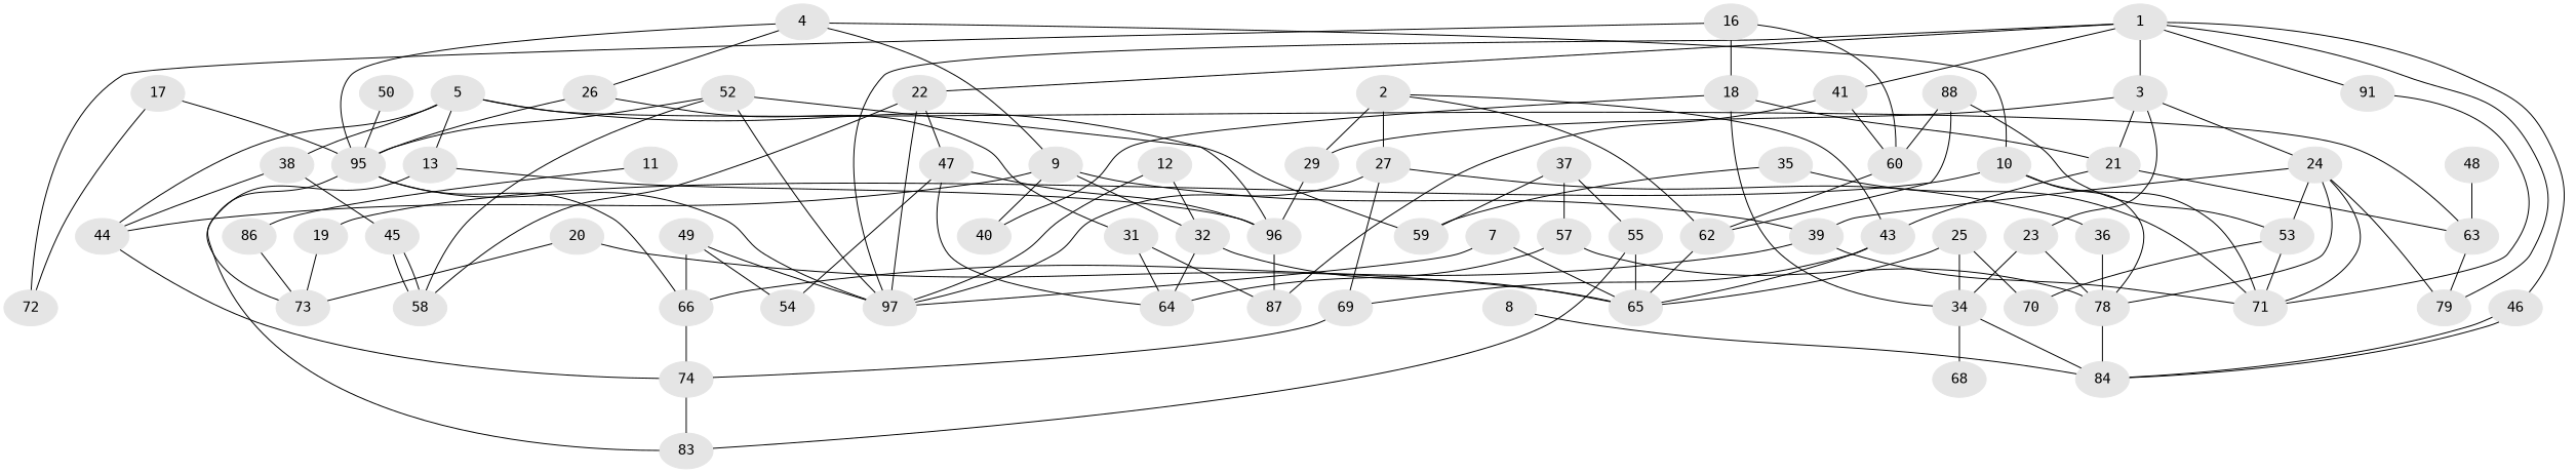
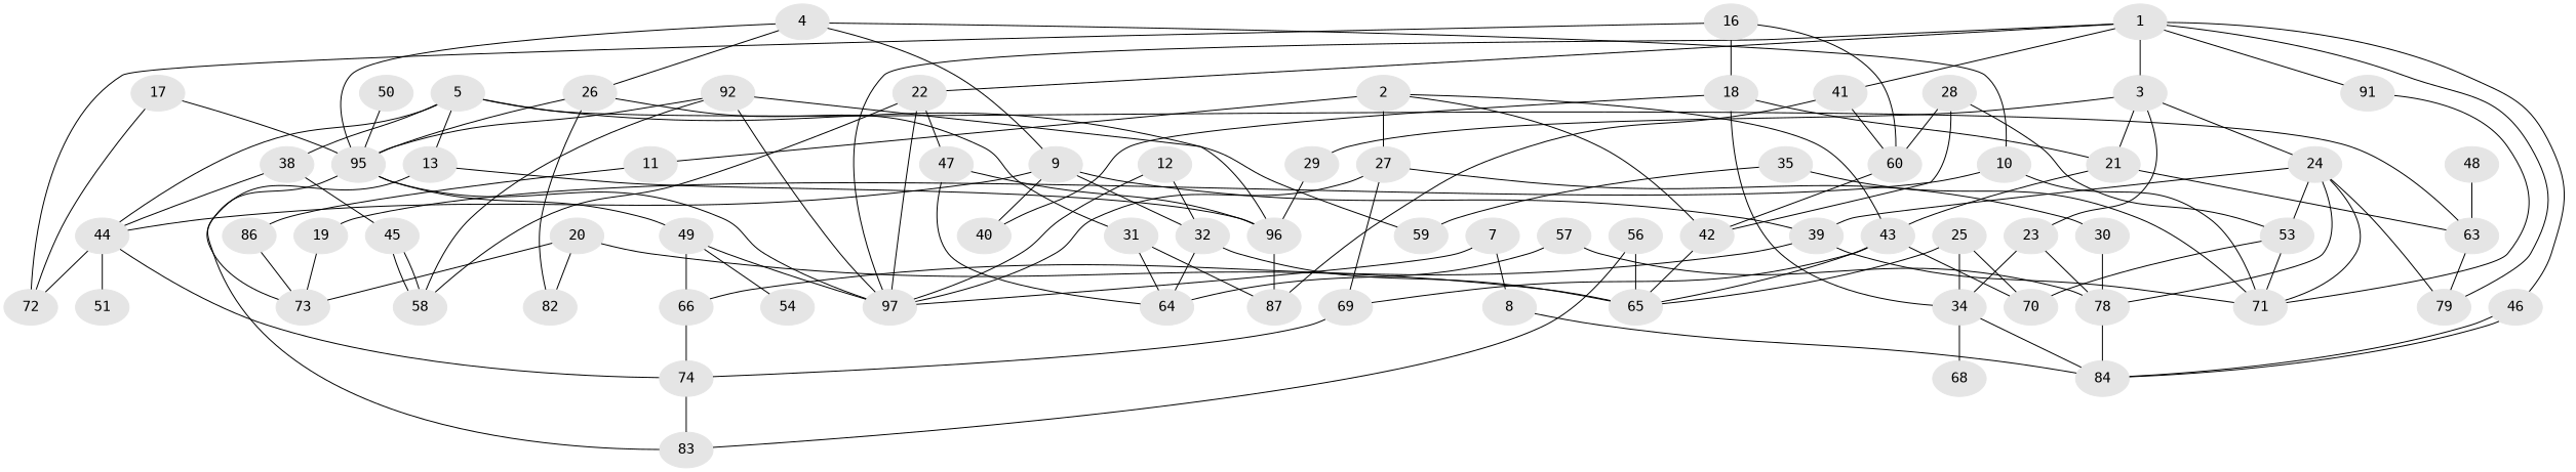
  graph {
    fontname="DejaVu Sans Mono"
    node [color=gray90 fontname="DejaVu Sans Mono" style=filled]
    edge [fontname="DejaVu Sans Mono"]
    1
    3
    22
    41
    46
    n6 [label=91]
    n7 [label=97]
    79
    21
    23
    24
    29
    47
    58
    60
    n16 [label=87]
    84
    71
    2
    11
    27
    43
-   62
+   62 [label=42]
    n24 [label=86]
    69
-   30 [label=36]
+   30
    65
    70
    63
    78
    34
    39
    53
    4
    9
    10
    26
    n38 [label=95]
    44
    32
    40
    19
+   82
    31
    73
    66
    5
    13
    38
    59
    n51 [label=96]
    83
    45
    72
+   51
    74
    12
    20
    7
    8
    64
    16
    18
    35
    50
    17
    68
    54
    25
-   28 [label=88]
+   28
    48
-   37
-   56 [label=55]
+   56
    57
    49
-   52
+   52 [label=92]
    1 -- 3
    1 -- 22
    1 -- 41
    1 -- 46
    1 -- n6
    1 -- n7
    1 -- 79
    3 -- 21
    3 -- 23
    3 -- 24
    3 -- 29
    22 -- n7
    22 -- 47
    22 -- 58
    41 -- 60
    41 -- n16
    46 -- 84
    46 -- 84
    n6 -- 71
    21 -- 43
    21 -- 63
    23 -- 78
    23 -- 34
    24 -- 79
    24 -- 71
    24 -- 78
    24 -- 39
    24 -- 53
    29 -- n51
    47 -- n51
    47 -- 64
-   47 -- 54
    60 -- 62
-   2 -- 29
+   2 -- 11
    2 -- 27
    2 -- 43
    2 -- 62
    11 -- n24
    27 -- n7
    27 -- 69
    27 -- 30
    43 -- 69
    43 -- 65
+   43 -- 70
    62 -- 65
    n24 -- 73
    69 -- 74
    30 -- 78
    63 -- 79
    78 -- 84
    34 -- 84
    34 -- 68
    39 -- 71
    39 -- 66
    53 -- 71
    53 -- 70
    4 -- 9
    4 -- 10
    4 -- 26
    4 -- n38
    9 -- 39
    9 -- 44
    9 -- 32
    9 -- 40
    10 -- 71
-   10 -- 78
    10 -- 19
    26 -- n38
+   26 -- 82
    26 -- 31
    n38 -- n7
    n38 -- 73
-   n38 -- 66
+   n38 -- 49
+   44 -- 72
+   44 -- 51
    44 -- 74
    32 -- 65
    32 -- 64
    19 -- 73
    31 -- n16
    31 -- 64
    66 -- 74
    5 -- 63
    5 -- 44
    5 -- 13
    5 -- 38
    5 -- 59
    13 -- n51
    13 -- 83
    38 -- 44
    38 -- 45
    n51 -- n16
    45 -- 58
    45 -- 58
    74 -- 83
    12 -- n7
    12 -- 32
    20 -- 65
+   20 -- 82
    20 -- 73
    7 -- n7
-   7 -- 65
+   7 -- 8
    8 -- 84
    16 -- 60
    16 -- 72
    16 -- 18
    18 -- 21
    18 -- 34
    18 -- 40
    35 -- 71
    35 -- 59
    50 -- n38
    17 -- n38
    17 -- 72
    25 -- 65
    25 -- 70
    25 -- 34
    28 -- 60
    28 -- 62
    28 -- 53
    48 -- 63
-   37 -- 59
-   37 -- 56
-   37 -- 57
    56 -- 65
    56 -- 83
    57 -- 78
    57 -- 64
    49 -- n7
    49 -- 66
    49 -- 54
    52 -- n7
    52 -- 58
    52 -- n38
    52 -- n51
  }
